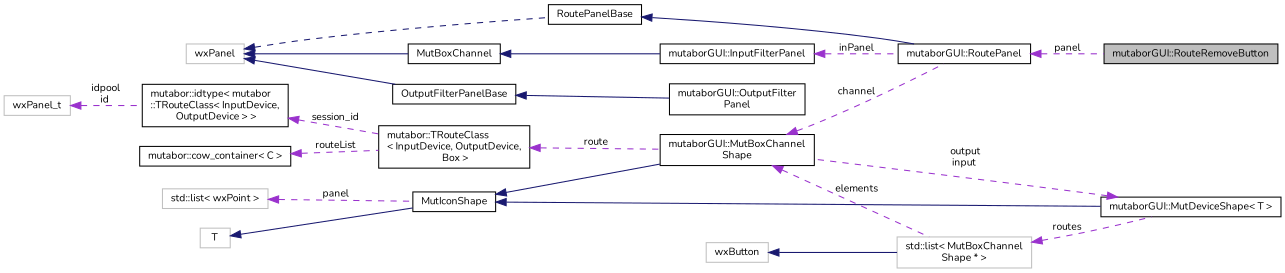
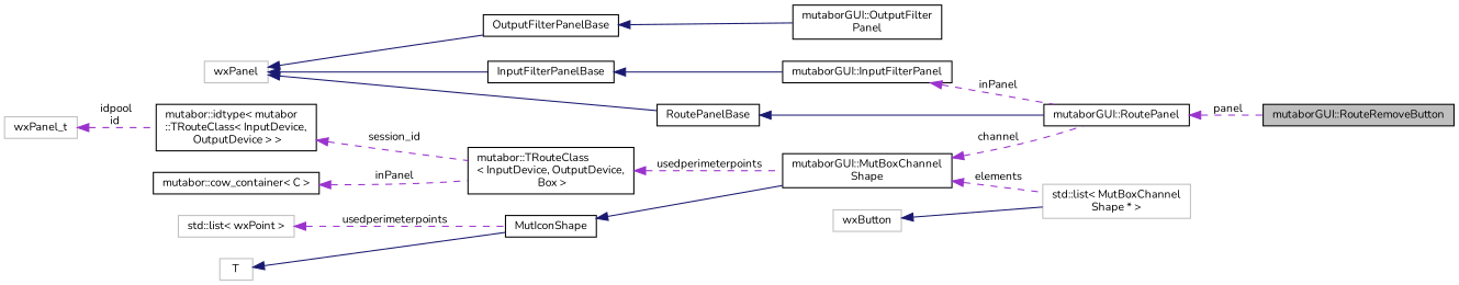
  digraph {
    fontname=Nunito
    rankdir=LR
    node [color=black fillcolor=white fontname=Nunito fontsize=10 shape=record style=filled]
    edge [color=darkorchid3 dir=back fontname=Nunito fontsize=10 labelfontname=Sans labelfontsize=10 style=dashed]
    n1 [fillcolor=grey75 fontcolor=black height=0.2 label="mutaborGUI::RouteRemoveButton" width=0.4]
    n2 [color=grey75 height=0.2 label=wxButton width=0.4]
    n3 [color=grey75 height=0.2 label="std::list\< MutBoxChannel\lShape * \>" width=0.4]
    n4 [height=0.2 label="mutaborGUI::RoutePanel" width=0.4]
    n5 [height=0.2 label=RoutePanelBase width=0.4]
    n6 [color=grey75 height=0.2 label=wxPanel width=0.4]
-   n7 [height=0.2 label=MutBoxChannel width=0.4]
+   n7 [height=0.2 label=InputFilterPanelBase width=0.4]
    n8 [height=0.2 label=OutputFilterPanelBase width=0.4]
    n9 [height=0.2 label="mutaborGUI::InputFilterPanel" width=0.4]
    n10 [height=0.2 label="mutaborGUI::OutputFilter\lPanel" width=0.4]
    n11 [height=0.2 label="mutaborGUI::MutBoxChannel\lShape" width=0.4]
-   n12 [height=0.2 label="mutaborGUI::MutDeviceShape\< T \>" width=0.4]
    n13 [height=0.2 label=MutIconShape width=0.4]
    n14 [color=grey75 height=0.2 label=T width=0.4]
    n15 [color=grey75 height=0.2 label="std::list\< wxPoint \>" width=0.4]
    n16 [height=0.2 label="mutabor::TRouteClass\l\< InputDevice, OutputDevice,\l Box \>" width=0.4]
    n17 [height=0.2 label="mutabor::cow_container\< C \>" width=0.4]
    n18 [height=0.2 label="mutabor::idtype\< mutabor\l::TRouteClass\< InputDevice,\l OutputDevice \> \>" width=0.4]
    n19 [color=grey75 height=0.2 label=wxPanel_t width=0.4]
    n2 -> n3 [color=midnightblue style=solid]
-   n3 -> n12 [label=" routes"]
    n4 -> n1 [label=" panel"]
    n5 -> n4 [color=midnightblue style=solid]
-   n6 -> n5 [color=midnightblue]
+   n6 -> n5 [color=midnightblue style=solid]
    n6 -> n7 [color=midnightblue style=solid]
    n6 -> n8 [color=midnightblue style=solid]
    n7 -> n9 [color=midnightblue style=solid]
    n8 -> n10 [color=midnightblue style=solid]
    n9 -> n4 [label=" inPanel"]
    n11 -> n3 [label=" elements"]
    n11 -> n4 [label=" channel"]
-   n12 -> n11 [label=" output\ninput"]
    n13 -> n11 [color=midnightblue style=solid]
-   n13 -> n12 [color=midnightblue style=solid]
    n14 -> n13 [color=midnightblue style=solid]
-   n15 -> n13 [label=" panel"]
-   n16 -> n11 [label=" route"]
-   n17 -> n16 [label=" routeList"]
+   n15 -> n13 [label=" usedperimeterpoints"]
+   n16 -> n11 [label=" usedperimeterpoints"]
+   n17 -> n16 [label=" inPanel"]
    n18 -> n16 [label=" session_id"]
    n19 -> n18 [label=" idpool\nid"]
  }
